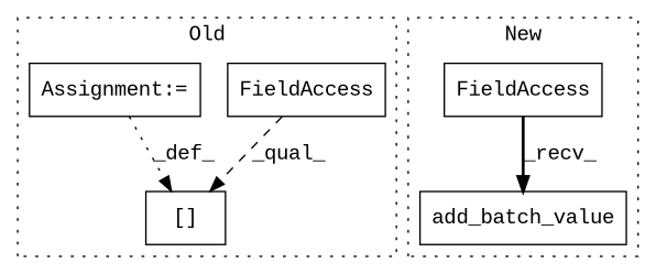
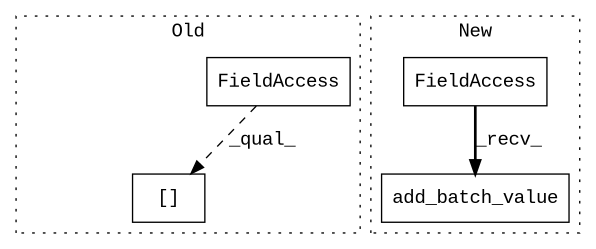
  digraph {
    fontname="Liberation Mono"
    node [a=22 shape=box fontname="Liberation Mono"]
    edge [fontname="Liberation Mono"]
    n1 [a=2 l="19,1" label="[]" s="3942,3985"]
    n2 [l=18 label=FieldAccess s=3942]
-   n3 [a=7 l=1 label="Assignment:=" s=3986]
    n4 [a=32 l="16,1" label=add_batch_value s="2927,2973"]
    n5 [l=12 label=FieldAccess s=2914]
    subgraph cluster_1 {
      label=Old
      style=dotted
      n1
      n2
-     n3
    }
    subgraph cluster_2 {
      label=New
      style=dotted
      n4
      n5
    }
    n2 -> n1 [label=_qual_ style=dashed]
-   n3 -> n1 [label=_def_ style=dotted]
    n5 -> n4 [label=_recv_ style=bold]
  }
